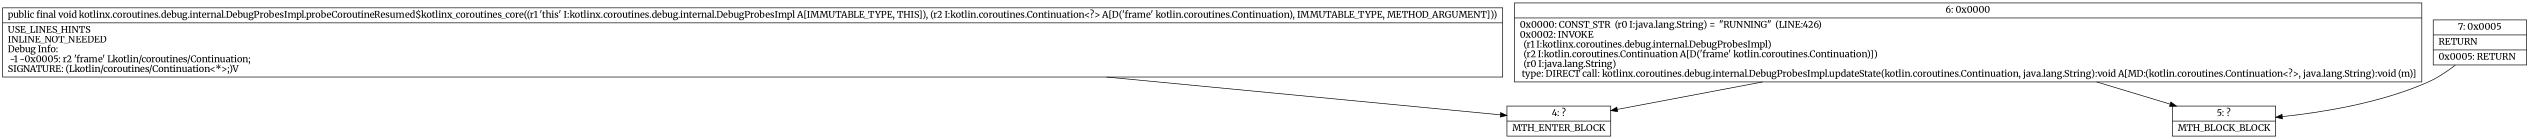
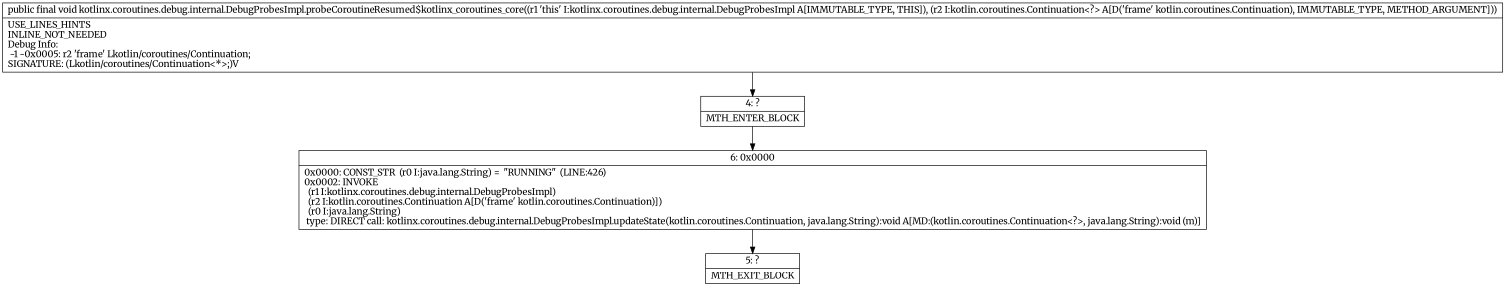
  digraph {
    fontname=Merriweather
    node [fontname=Merriweather shape=record]
    edge [fontname=Merriweather]
    n1 [label="{4\:\ ?|MTH_ENTER_BLOCK\l}"]
    n2 [label="{6\:\ 0x0000|0x0000: CONST_STR  (r0 I:java.lang.String) =  \"RUNNING\"  (LINE:426)\l0x0002: INVOKE  \l  (r1 I:kotlinx.coroutines.debug.internal.DebugProbesImpl)\l  (r2 I:kotlin.coroutines.Continuation A[D('frame' kotlin.coroutines.Continuation)])\l  (r0 I:java.lang.String)\l type: DIRECT call: kotlinx.coroutines.debug.internal.DebugProbesImpl.updateState(kotlin.coroutines.Continuation, java.lang.String):void A[MD:(kotlin.coroutines.Continuation\<?\>, java.lang.String):void (m)]\l}"]
-   n3 [label="{5\:\ ?|MTH_BLOCK_BLOCK\l}"]
-   n4 [label="{7\:\ 0x0005|RETURN\l|0x0005: RETURN   \l}"]
+   n3 [label="{5\:\ ?|MTH_EXIT_BLOCK\l}"]
    n5 [label="{public final void kotlinx.coroutines.debug.internal.DebugProbesImpl.probeCoroutineResumed$kotlinx_coroutines_core((r1 'this' I:kotlinx.coroutines.debug.internal.DebugProbesImpl A[IMMUTABLE_TYPE, THIS]), (r2 I:kotlin.coroutines.Continuation\<?\> A[D('frame' kotlin.coroutines.Continuation), IMMUTABLE_TYPE, METHOD_ARGUMENT]))  | USE_LINES_HINTS\lINLINE_NOT_NEEDED\lDebug Info:\l  \-1 \-0x0005: r2 'frame' Lkotlin\/coroutines\/Continuation;\lSIGNATURE: (Lkotlin\/coroutines\/Continuation\<*\>;)V\l}"]
-   n2 -> n1
+   n1 -> n2
    n2 -> n3
-   n4 -> n3
    n5 -> n1
  }
